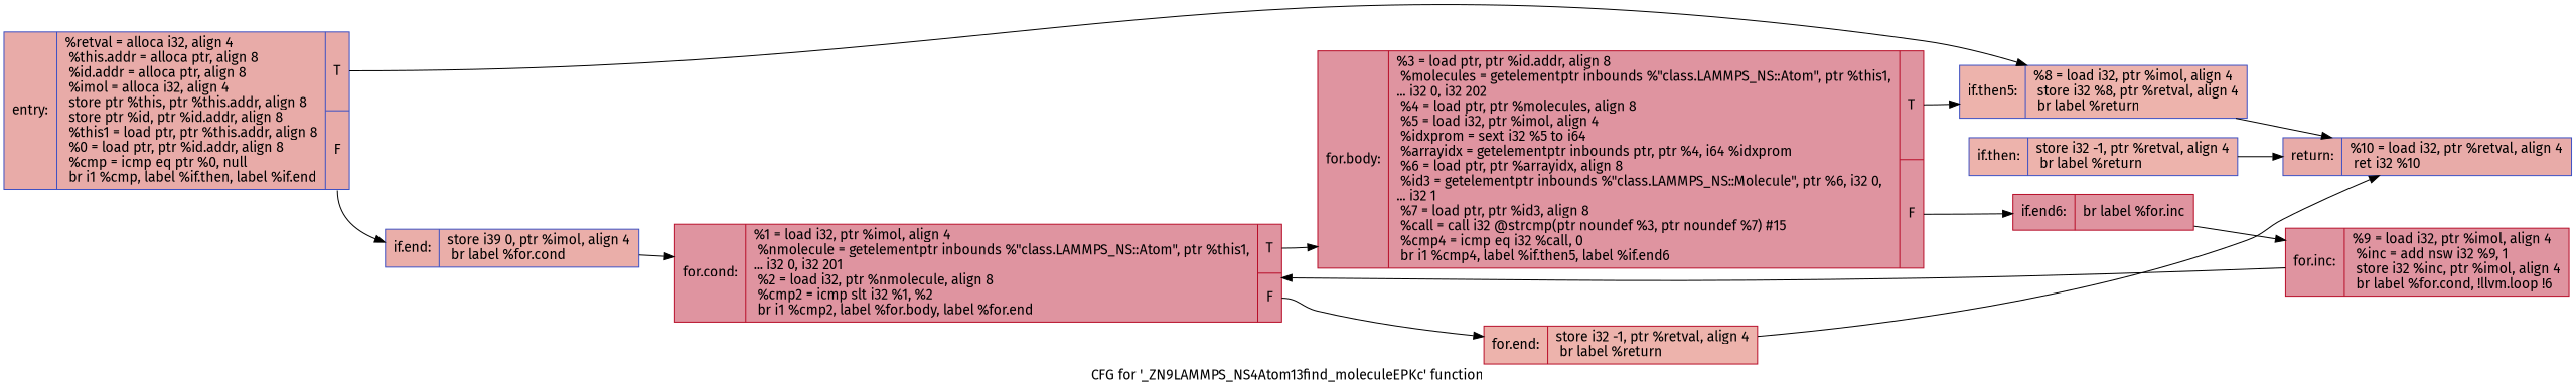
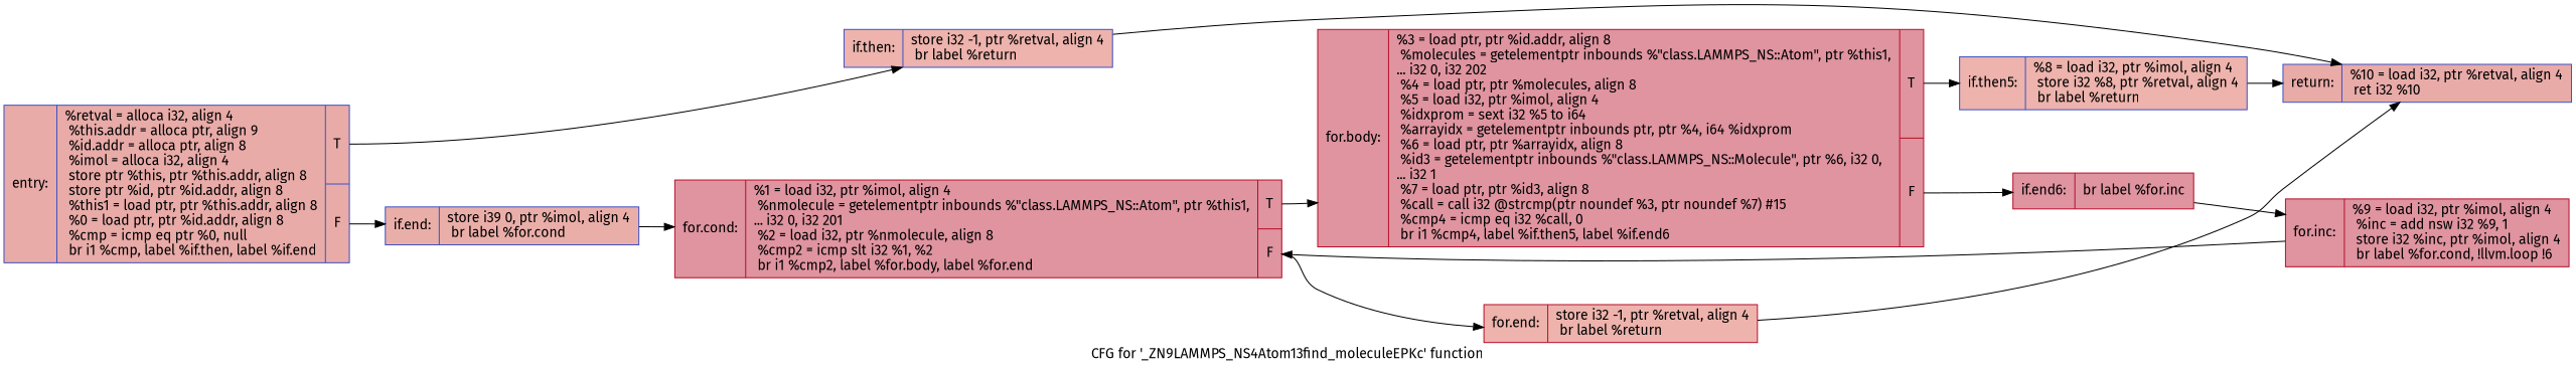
  digraph {
    fontname="Fira Sans"
    label="CFG for '_ZN9LAMMPS_NS4Atom13find_moleculeEPKc' function"
    rankdir=LR
    node [color="#3d50c3ff" fillcolor="#b70d2870" fontname="Fira Sans" shape=record style=filled]
    edge [fontname="Fira Sans"]
-   n1 [fillcolor="#cc403a70" label="{entry:\l|  %retval = alloca i32, align 4\l  %this.addr = alloca ptr, align 8\l  %id.addr = alloca ptr, align 8\l  %imol = alloca i32, align 4\l  store ptr %this, ptr %this.addr, align 8\l  store ptr %id, ptr %id.addr, align 8\l  %this1 = load ptr, ptr %this.addr, align 8\l  %0 = load ptr, ptr %id.addr, align 8\l  %cmp = icmp eq ptr %0, null\l  br i1 %cmp, label %if.then, label %if.end\l|{<s0>T|<s1>F}}"]
+   n1 [fillcolor="#cc403a70" label="{entry:\l|  %retval = alloca i32, align 4\l  %this.addr = alloca ptr, align 9\l  %id.addr = alloca ptr, align 8\l  %imol = alloca i32, align 4\l  store ptr %this, ptr %this.addr, align 8\l  store ptr %id, ptr %id.addr, align 8\l  %this1 = load ptr, ptr %this.addr, align 8\l  %0 = load ptr, ptr %id.addr, align 8\l  %cmp = icmp eq ptr %0, null\l  br i1 %cmp, label %if.then, label %if.end\l|{<s0>T|<s1>F}}"]
    n2 [fillcolor="#d6524470" label="{if.then:\l|  store i32 -1, ptr %retval, align 4\l  br label %return\l}"]
    n3 [fillcolor="#d0473d70" label="{if.end:\l|  store i39 0, ptr %imol, align 4\l  br label %for.cond\l}"]
    n4 [fillcolor="#cc403a70" label="{return:\l|  %10 = load i32, ptr %retval, align 4\l  ret i32 %10\l}"]
    n5 [color="#b70d28ff" label="{for.cond:\l|  %1 = load i32, ptr %imol, align 4\l  %nmolecule = getelementptr inbounds %\"class.LAMMPS_NS::Atom\", ptr %this1,\l... i32 0, i32 201\l  %2 = load i32, ptr %nmolecule, align 8\l  %cmp2 = icmp slt i32 %1, %2\l  br i1 %cmp2, label %for.body, label %for.end\l|{<s0>T|<s1>F}}"]
    n6 [color="#b70d28ff" label="{for.body:\l|  %3 = load ptr, ptr %id.addr, align 8\l  %molecules = getelementptr inbounds %\"class.LAMMPS_NS::Atom\", ptr %this1,\l... i32 0, i32 202\l  %4 = load ptr, ptr %molecules, align 8\l  %5 = load i32, ptr %imol, align 4\l  %idxprom = sext i32 %5 to i64\l  %arrayidx = getelementptr inbounds ptr, ptr %4, i64 %idxprom\l  %6 = load ptr, ptr %arrayidx, align 8\l  %id3 = getelementptr inbounds %\"class.LAMMPS_NS::Molecule\", ptr %6, i32 0,\l... i32 1\l  %7 = load ptr, ptr %id3, align 8\l  %call = call i32 @strcmp(ptr noundef %3, ptr noundef %7) #15\l  %cmp4 = icmp eq i32 %call, 0\l  br i1 %cmp4, label %if.then5, label %if.end6\l|{<s0>T|<s1>F}}"]
    n7 [color="#b70d28ff" fillcolor="#d6524470" label="{for.end:\l|  store i32 -1, ptr %retval, align 4\l  br label %return\l}"]
    n8 [fillcolor="#d6524470" label="{if.then5:\l|  %8 = load i32, ptr %imol, align 4\l  store i32 %8, ptr %retval, align 4\l  br label %return\l}"]
    n9 [color="#b70d28ff" label="{if.end6:\l|  br label %for.inc\l}"]
    n10 [color="#b70d28ff" label="{for.inc:\l|  %9 = load i32, ptr %imol, align 4\l  %inc = add nsw i32 %9, 1\l  store i32 %inc, ptr %imol, align 4\l  br label %for.cond, !llvm.loop !6\l}"]
-   n1 -> n8 [tailport=s0]
+   n1 -> n2 [tailport=s0]
    n1 -> n3 [tailport=s1]
    n2 -> n4
    n3 -> n5
    n5 -> n6 [tailport=s0]
    n5 -> n7 [tailport=s1]
    n6 -> n8 [tailport=s0]
    n6 -> n9 [tailport=s1]
    n7 -> n4
    n8 -> n4
    n9 -> n10
    n10 -> n5
  }
